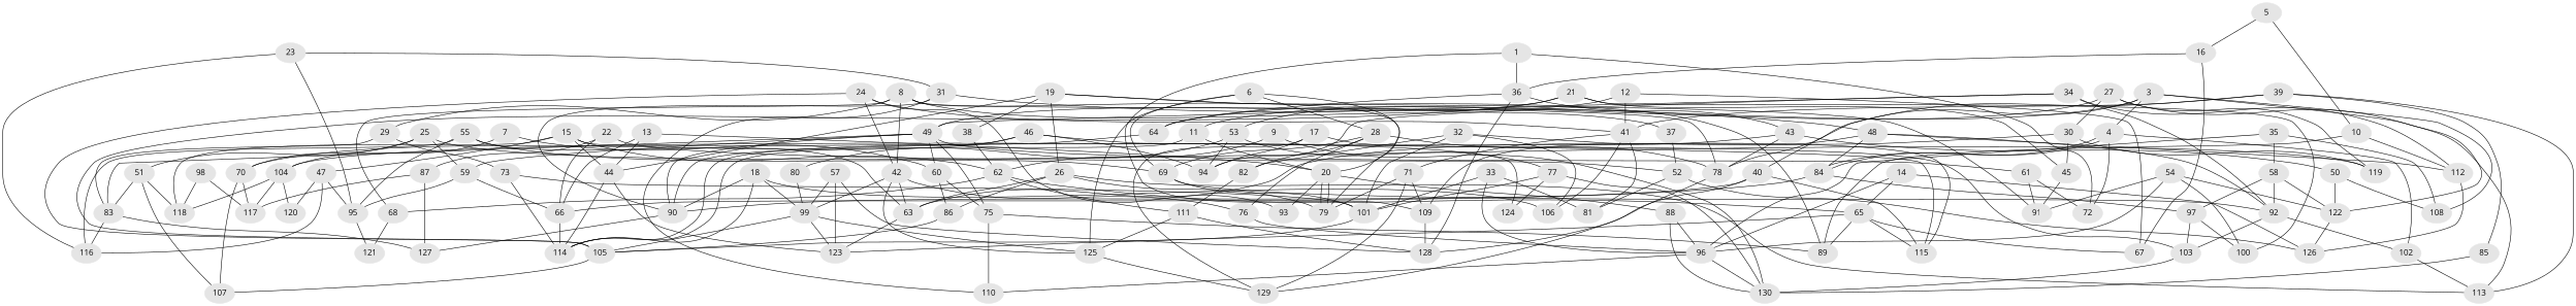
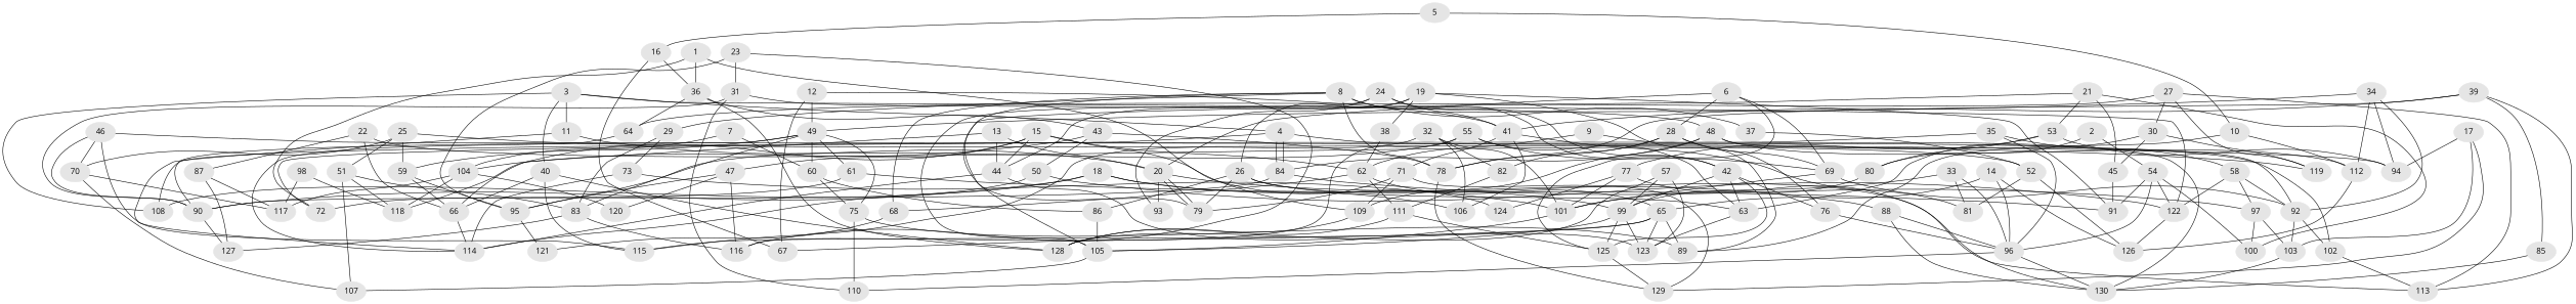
  graph {
    fontname="Open Sans"
    node [color=gray90 fontname="Open Sans" style=filled]
    edge [fontname="Open Sans"]
    1
    36
    72
    109
    64
    43
    128
+   2
    54
    80
    122
    96
    91
    100
    99
    3
    4
    11
    40
    108
    84
    102
    20
    114
    66
    115
    126
    90
    97
    113
    5
    10
    16
    89
    112
    67
    6
    28
    69
    125
    79
    88
    93
    78
    76
    82
    101
    92
    129
    7
    60
    104
    86
    75
    118
    120
    117
    8
    29
    37
    42
    68
    73
    83
    52
    63
    121
    9
    62
    130
    65
    111
    12
    41
    49
    106
    81
    71
    59
    61
    13
    44
    123
    14
    110
    15
    47
    124
    95
    116
    17
    94
    103
    18
    127
    105
    19
    26
    38
    21
    45
    53
    77
    107
    22
    87
    23
    31
    48
    24
    25
    51
    70
    119
    27
    30
    32
    33
    34
    35
    58
    50
    39
    85
    46
    55
    98
    57
    1 -- 36
    1 -- 72
    1 -- 109
    36 -- 64
    36 -- 43
    36 -- 128
    109 -- 128
    64 -- 114
    43 -- 78
    43 -- 104
    43 -- 50
+   2 -- 54
+   2 -- 80
    54 -- 122
    54 -- 96
    54 -- 91
    54 -- 100
    80 -- 99
    122 -- 126
    96 -- 130
    96 -- 110
    99 -- 125
    99 -- 123
    99 -- 105
    3 -- 122
    3 -- 4
    3 -- 11
    3 -- 40
    3 -- 108
    4 -- 72
    4 -- 84
    4 -- 84
    4 -- 102
    11 -- 20
    11 -- 114
    40 -- 128
    40 -- 66
    40 -- 115
    84 -- 90
    84 -- 97
    102 -- 113
    20 -- 79
    20 -- 79
    20 -- 88
    20 -- 93
    66 -- 114
    90 -- 127
    97 -- 100
    97 -- 103
    5 -- 10
    5 -- 16
    10 -- 89
    10 -- 112
    16 -- 36
    16 -- 67
    112 -- 126
    6 -- 20
    6 -- 28
    6 -- 69
    6 -- 125
    28 -- 69
    28 -- 78
    28 -- 76
    28 -- 82
    69 -- 101
    69 -- 92
    125 -- 129
    88 -- 96
    88 -- 130
    78 -- 129
    76 -- 96
    82 -- 111
    101 -- 105
    92 -- 102
    92 -- 103
    7 -- 60
    7 -- 104
    60 -- 86
    60 -- 75
    104 -- 118
    104 -- 120
    104 -- 117
    86 -- 105
    75 -- 89
    75 -- 110
    8 -- 79
    8 -- 78
    8 -- 29
    8 -- 37
    8 -- 42
    8 -- 68
    29 -- 73
    29 -- 83
    37 -- 52
    42 -- 99
    42 -- 125
    42 -- 76
    42 -- 63
    68 -- 121
    73 -- 114
    73 -- 101
    83 -- 116
    83 -- 127
    52 -- 126
    52 -- 81
    63 -- 123
    9 -- 62
    9 -- 130
    62 -- 68
    62 -- 65
    62 -- 111
    65 -- 115
    65 -- 89
    65 -- 67
    65 -- 123
    111 -- 128
    111 -- 125
    12 -- 67
    12 -- 41
    12 -- 49
    41 -- 106
    41 -- 81
    41 -- 71
    49 -- 90
    49 -- 60
    49 -- 75
    49 -- 83
    49 -- 59
    49 -- 61
    71 -- 109
    71 -- 79
    71 -- 129
    59 -- 66
    59 -- 95
    61 -- 72
    61 -- 91
    13 -- 20
    13 -- 66
    13 -- 44
    44 -- 114
    44 -- 123
    14 -- 96
    14 -- 126
    14 -- 65
    15 -- 118
    15 -- 62
    15 -- 44
    15 -- 47
    15 -- 124
    47 -- 120
    47 -- 95
    47 -- 116
    95 -- 121
    17 -- 129
    17 -- 94
    17 -- 103
    103 -- 130
    18 -- 99
    18 -- 114
    18 -- 90
    18 -- 106
    105 -- 107
    19 -- 91
    19 -- 89
    19 -- 44
    19 -- 26
    19 -- 38
    26 -- 113
    26 -- 79
    26 -- 86
    26 -- 63
    38 -- 62
    21 -- 100
    21 -- 105
    21 -- 45
    21 -- 53
    45 -- 91
    53 -- 80
    53 -- 94
    53 -- 77
    77 -- 101
    77 -- 130
    77 -- 124
    22 -- 66
    22 -- 52
    22 -- 87
    87 -- 117
    87 -- 127
    23 -- 95
    23 -- 116
    23 -- 31
    31 -- 90
    31 -- 110
    31 -- 48
    48 -- 109
    48 -- 84
    48 -- 112
    48 -- 92
    24 -- 93
    24 -- 42
    24 -- 41
    24 -- 105
    25 -- 59
    25 -- 51
    25 -- 70
    25 -- 119
    51 -- 118
    51 -- 83
    51 -- 107
    70 -- 117
    70 -- 107
    27 -- 64
    27 -- 113
    27 -- 119
    27 -- 30
    30 -- 63
    30 -- 45
    30 -- 119
    32 -- 115
    32 -- 82
    32 -- 101
    32 -- 106
    33 -- 96
    33 -- 101
    33 -- 81
    34 -- 112
    34 -- 92
    34 -- 49
    34 -- 94
    35 -- 96
    35 -- 108
    35 -- 58
    58 -- 122
    58 -- 97
    58 -- 92
    50 -- 122
    50 -- 108
    39 -- 113
    39 -- 78
    39 -- 41
    39 -- 85
    85 -- 130
    46 -- 115
    46 -- 90
    46 -- 94
    46 -- 70
    55 -- 69
    55 -- 63
    55 -- 95
    55 -- 116
    98 -- 118
    98 -- 117
    57 -- 128
    57 -- 99
    57 -- 123
  }
